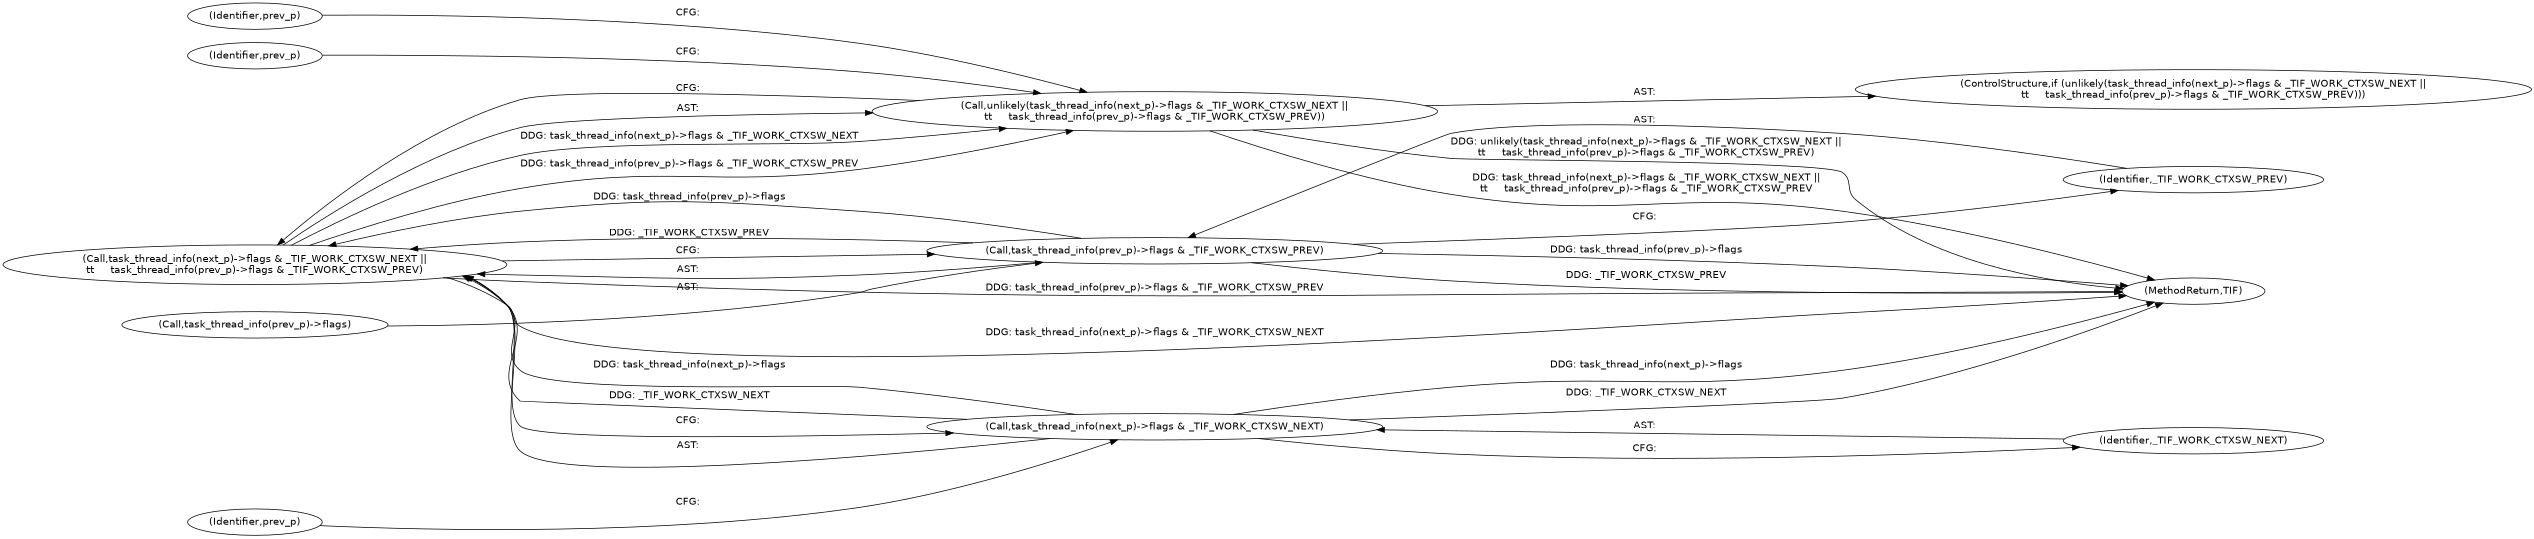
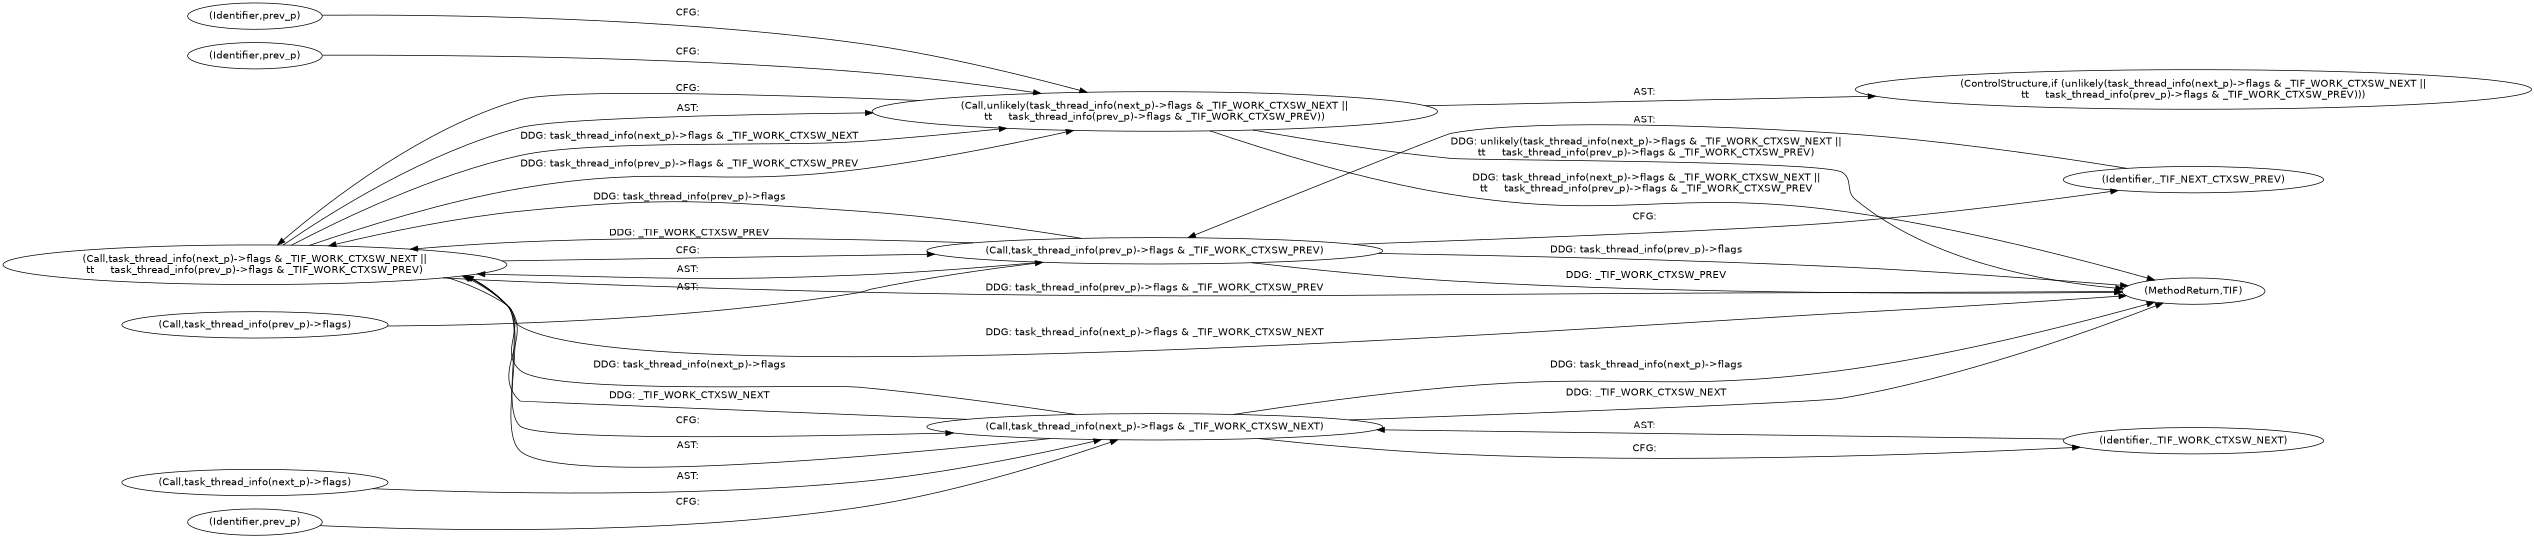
  digraph {
    fontname="DejaVu Sans"
    rankdir=LR
    node [fontname="DejaVu Sans"]
    edge [fontname="DejaVu Sans"]
    n1 [label="(Call,task_thread_info(next_p)->flags & _TIF_WORK_CTXSW_NEXT ||\n\t\t     task_thread_info(prev_p)->flags & _TIF_WORK_CTXSW_PREV)"]
    n2 [label="(Call,task_thread_info(next_p)->flags & _TIF_WORK_CTXSW_NEXT)"]
    n3 [label="(Call,task_thread_info(prev_p)->flags & _TIF_WORK_CTXSW_PREV)"]
    n4 [label="(Call,unlikely(task_thread_info(next_p)->flags & _TIF_WORK_CTXSW_NEXT ||\n\t\t     task_thread_info(prev_p)->flags & _TIF_WORK_CTXSW_PREV))"]
    n5 [label="(MethodReturn,TIF)"]
    n6 [label="(Identifier,_TIF_WORK_CTXSW_NEXT)"]
-   n7 [label="(Identifier,_TIF_WORK_CTXSW_PREV)"]
+   n7 [label="(Identifier,_TIF_NEXT_CTXSW_PREV)"]
    n8 [label="(ControlStructure,if (unlikely(task_thread_info(next_p)->flags & _TIF_WORK_CTXSW_NEXT ||\n\t\t     task_thread_info(prev_p)->flags & _TIF_WORK_CTXSW_PREV)))"]
+   n9 [label="(Call,task_thread_info(next_p)->flags)"]
    n10 [label="(Identifier,prev_p)"]
    n11 [label="(Call,task_thread_info(prev_p)->flags)"]
    n12 [label="(Identifier,prev_p)"]
    n13 [label="(Identifier,prev_p)"]
    n1 -> n2 [label="CFG: "]
    n1 -> n3 [label="CFG: "]
    n1 -> n4 [label="AST: "]
    n1 -> n4 [label="DDG: task_thread_info(next_p)->flags & _TIF_WORK_CTXSW_NEXT"]
    n1 -> n4 [label="DDG: task_thread_info(prev_p)->flags & _TIF_WORK_CTXSW_PREV"]
    n1 -> n5 [label="DDG: task_thread_info(next_p)->flags & _TIF_WORK_CTXSW_NEXT"]
    n1 -> n5 [label="DDG: task_thread_info(prev_p)->flags & _TIF_WORK_CTXSW_PREV"]
    n2 -> n1 [label="AST: "]
    n2 -> n1 [label="DDG: task_thread_info(next_p)->flags"]
    n2 -> n1 [label="DDG: _TIF_WORK_CTXSW_NEXT"]
    n2 -> n5 [label="DDG: _TIF_WORK_CTXSW_NEXT"]
    n2 -> n5 [label="DDG: task_thread_info(next_p)->flags"]
    n2 -> n6 [label="CFG: "]
    n3 -> n1 [label="AST: "]
    n3 -> n1 [label="DDG: task_thread_info(prev_p)->flags"]
    n3 -> n1 [label="DDG: _TIF_WORK_CTXSW_PREV"]
    n3 -> n5 [label="DDG: task_thread_info(prev_p)->flags"]
    n3 -> n5 [label="DDG: _TIF_WORK_CTXSW_PREV"]
    n3 -> n7 [label="CFG: "]
    n4 -> n1 [label="CFG: "]
    n4 -> n5 [label="DDG: task_thread_info(next_p)->flags & _TIF_WORK_CTXSW_NEXT ||\n\t\t     task_thread_info(prev_p)->flags & _TIF_WORK_CTXSW_PREV"]
    n4 -> n5 [label="DDG: unlikely(task_thread_info(next_p)->flags & _TIF_WORK_CTXSW_NEXT ||\n\t\t     task_thread_info(prev_p)->flags & _TIF_WORK_CTXSW_PREV)"]
    n4 -> n8 [label="AST: "]
    n6 -> n2 [label="AST: "]
    n7 -> n3 [label="AST: "]
+   n9 -> n2 [label="AST: "]
    n10 -> n4 [label="CFG: "]
    n11 -> n3 [label="AST: "]
    n12 -> n4 [label="CFG: "]
    n13 -> n2 [label="CFG: "]
  }
